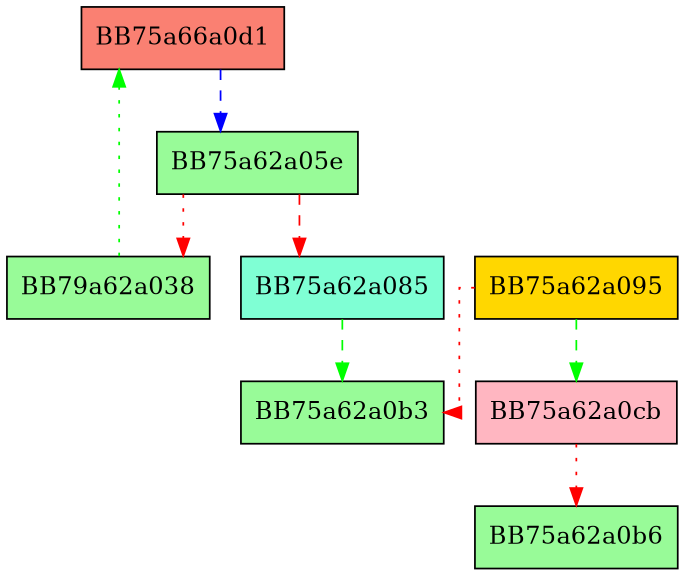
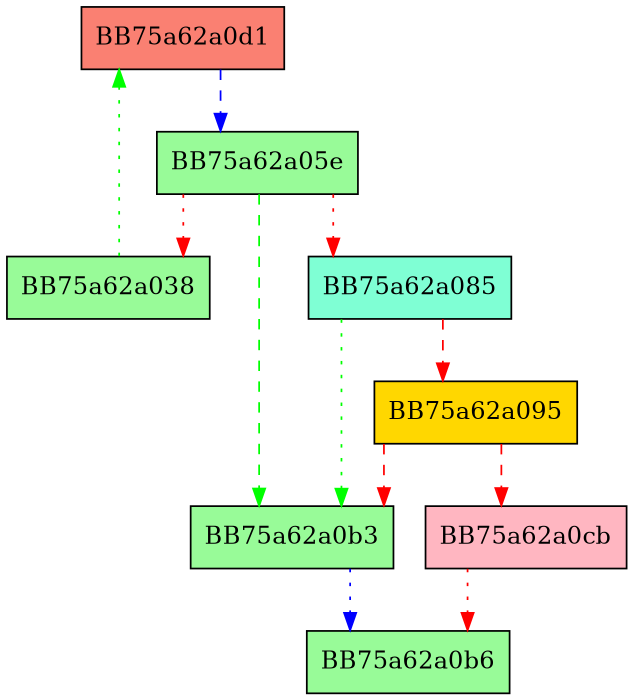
  digraph {
    splines=ortho
    node [fillcolor=palegreen shape=box style=filled]
    edge [color=red style=dashed]
-   BB75a62a0d1 [fillcolor=salmon label=BB75a66a0d1]
-   BB75a62a038 [label=BB79a62a038]
+   BB75a62a0d1 [fillcolor=salmon]
+   BB75a62a038
    BB75a62a05e
    BB75a62a0b3
    BB75a62a085 [fillcolor=aquamarine]
    BB75a62a0b6
    BB75a62a095 [fillcolor=gold]
    BB75a62a0cb [fillcolor=lightpink]
    BB75a62a0d1 -> BB75a62a05e [color=blue]
    BB75a62a038 -> BB75a62a0d1 [color=green style=dotted]
    BB75a62a05e -> BB75a62a038 [style=dotted]
-   BB75a62a05e -> BB75a62a085
-   BB75a62a085 -> BB75a62a0b3 [color=green]
-   BB75a62a095 -> BB75a62a0b3 [style=dotted]
-   BB75a62a095 -> BB75a62a0cb [color=green]
+   BB75a62a05e -> BB75a62a0b3 [color=green]
+   BB75a62a05e -> BB75a62a085 [style=dotted]
+   BB75a62a0b3 -> BB75a62a0b6 [color=blue style=dotted]
+   BB75a62a085 -> BB75a62a0b3 [color=green style=dotted]
+   BB75a62a085 -> BB75a62a095
+   BB75a62a095 -> BB75a62a0b3
+   BB75a62a095 -> BB75a62a0cb
    BB75a62a0cb -> BB75a62a0b6 [style=dotted]
  }
